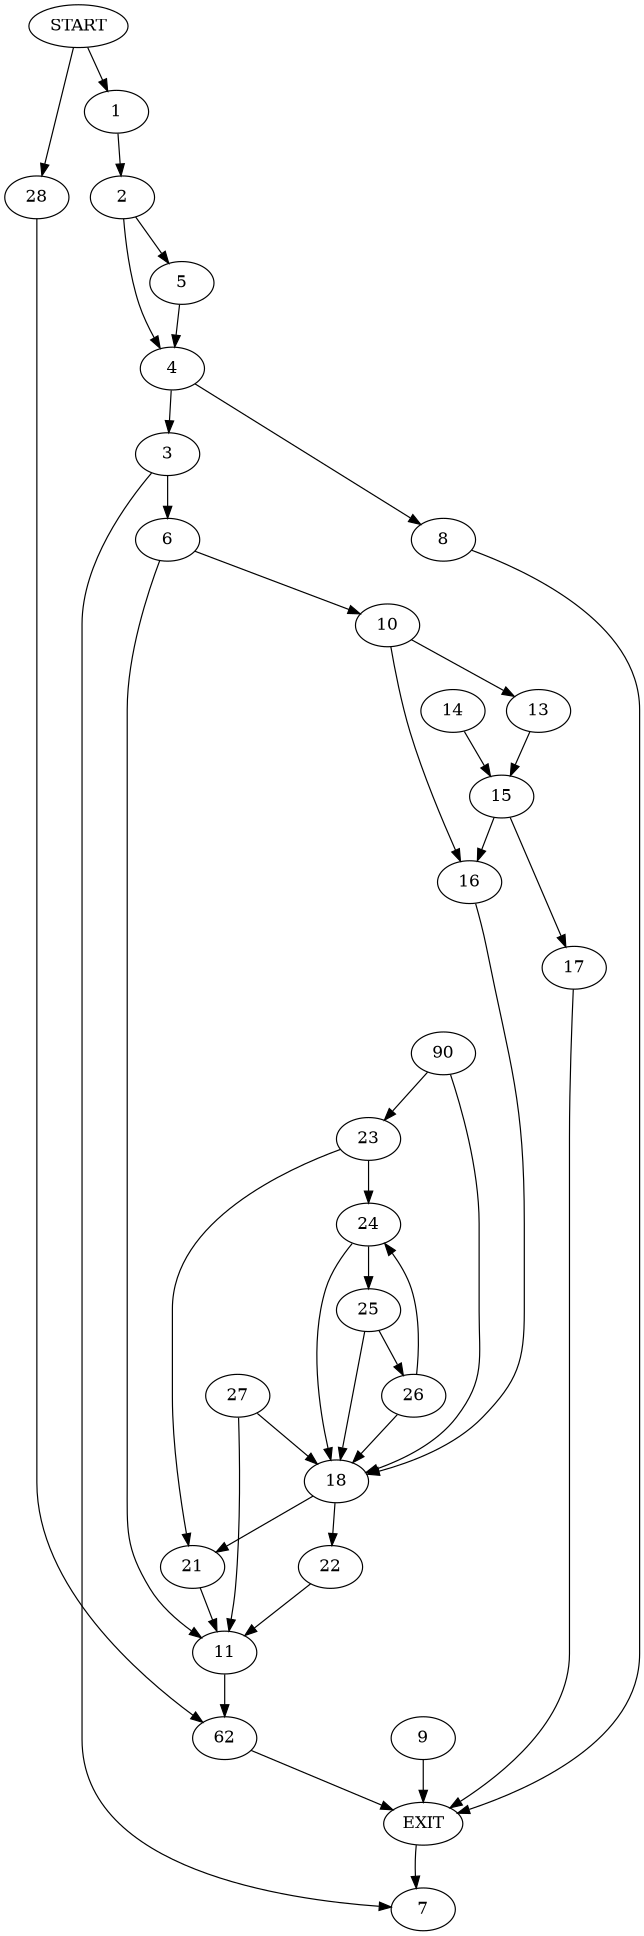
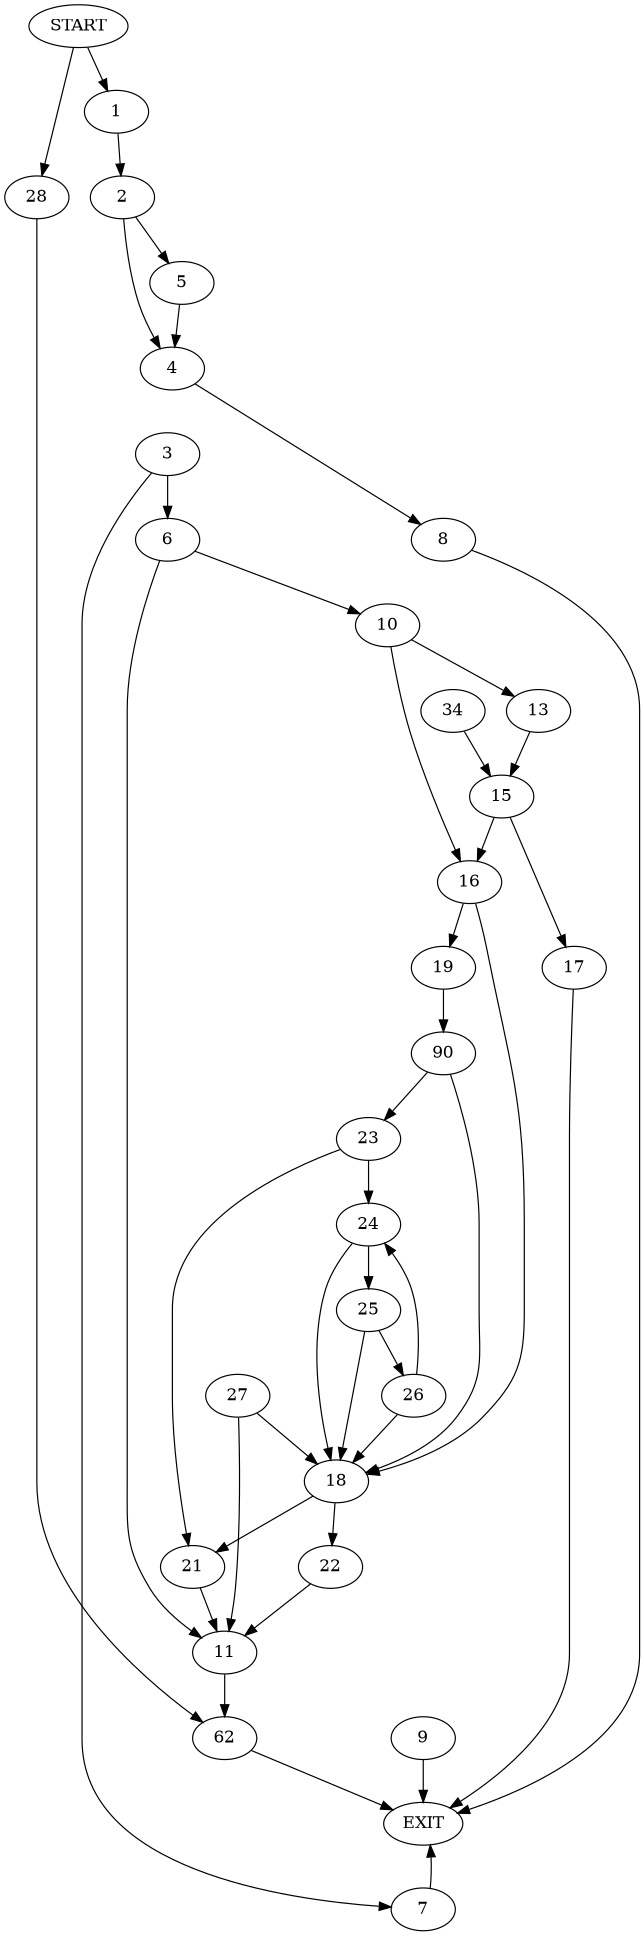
  digraph {
    n1 [label=START]
    1
    28
    2
    n5 [label=62]
    n6 [label=EXIT]
    4
    5
    3
    6
    7
    8
    10
    11
    9
    13
    16
    15
-   14
+   14 [label=34]
    17
    18
+   19
    21
    22
    n25 [label=90]
    23
    24
    25
    26
    27
    n1 -> 1
    n1 -> 28
    1 -> 2
    28 -> n5
    2 -> 4
    2 -> 5
    n5 -> n6
-   4 -> 3
    4 -> 8
    5 -> 4
    3 -> 6
    3 -> 7
    6 -> 10
    6 -> 11
-   n6 -> 7
+   7 -> n6
    8 -> n6
    10 -> 13
    10 -> 16
    11 -> n5
    9 -> n6
    13 -> 15
    16 -> 18
+   16 -> 19
    15 -> 16
    15 -> 17
    14 -> 15
    17 -> n6
    18 -> 21
    18 -> 22
+   19 -> n25
    21 -> 11
    22 -> 11
    n25 -> 18
    n25 -> 23
    23 -> 21
    23 -> 24
    24 -> 18
    24 -> 25
    25 -> 18
    25 -> 26
    26 -> 18
    26 -> 24
    27 -> 11
    27 -> 18
  }
